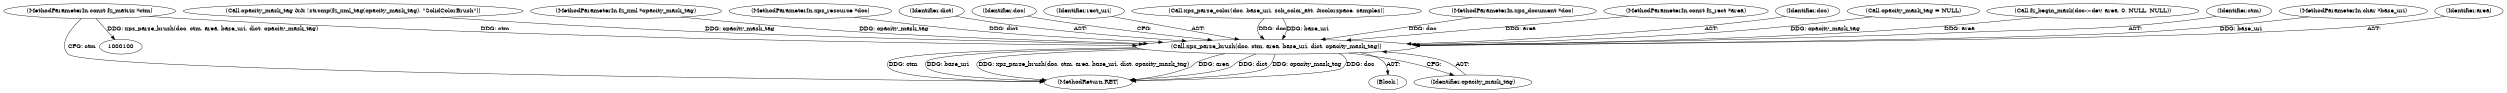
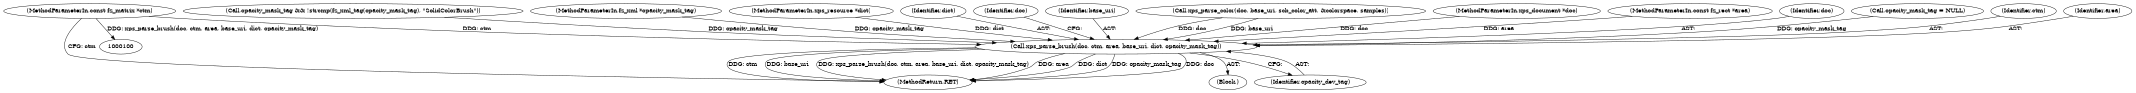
  digraph {
    n1 [label="(MethodParameterIn,const fz_matrix *ctm)"]
    n2 [label="(Call,xps_parse_brush(doc, ctm, area, base_uri, dict, opacity_mask_tag))"]
    n3 [label="(MethodReturn,RET)"]
    1000100
    n5 [label="(Block,)"]
-   n6 [label="(Identifier,opacity_mask_tag)"]
+   n6 [label="(Identifier,opacity_dev_tag)"]
    n7 [label="(Call,opacity_mask_tag && !strcmp(fz_xml_tag(opacity_mask_tag), \"SolidColorBrush\"))"]
    n8 [label="(MethodParameterIn,fz_xml *opacity_mask_tag)"]
-   n9 [label="(MethodParameterIn,xps_resource *doc)"]
+   n9 [label="(MethodParameterIn,xps_resource *dict)"]
    n10 [label="(Identifier,dict)"]
    n11 [label="(Identifier,doc)"]
-   n12 [label="(Identifier,rect_uri)"]
+   n12 [label="(Identifier,base_uri)"]
    n13 [label="(Call,xps_parse_color(doc, base_uri, scb_color_att, &colorspace, samples))"]
    n14 [label="(MethodParameterIn,xps_document *doc)"]
    n15 [label="(MethodParameterIn,const fz_rect *area)"]
    n16 [label="(Identifier,doc)"]
    n17 [label="(Call,opacity_mask_tag = NULL)"]
-   n18 [label="(Call,fz_begin_mask(doc->dev, area, 0, NULL, NULL))"]
    n19 [label="(Identifier,ctm)"]
-   n20 [label="(MethodParameterIn,char *base_uri)"]
    n21 [label="(Identifier,area)"]
    n1 -> n2 [label="DDG: ctm"]
    n1 -> n3 [label="CFG: ctm"]
    n1 -> 1000100 [label="DDG: xps_parse_brush(doc, ctm, area, base_uri, dict, opacity_mask_tag)"]
    n2 -> n3 [label="DDG: ctm"]
    n2 -> n3 [label="DDG: base_uri"]
    n2 -> n3 [label="DDG: xps_parse_brush(doc, ctm, area, base_uri, dict, opacity_mask_tag)"]
    n2 -> n3 [label="DDG: area"]
    n2 -> n3 [label="DDG: dict"]
    n2 -> n3 [label="DDG: opacity_mask_tag"]
    n2 -> n3 [label="DDG: doc"]
    n2 -> n5 [label="AST: "]
    n2 -> n6 [label="CFG: "]
    n6 -> n2 [label="AST: "]
    n7 -> n2 [label="DDG: opacity_mask_tag"]
    n8 -> n2 [label="DDG: opacity_mask_tag"]
    n9 -> n2 [label="DDG: dict"]
    n10 -> n2 [label="AST: "]
    n11 -> n2 [label="CFG: "]
    n12 -> n2 [label="AST: "]
    n13 -> n2 [label="DDG: doc"]
    n13 -> n2 [label="DDG: base_uri"]
    n14 -> n2 [label="DDG: doc"]
    n15 -> n2 [label="DDG: area"]
    n16 -> n2 [label="AST: "]
    n17 -> n2 [label="DDG: opacity_mask_tag"]
-   n18 -> n2 [label="DDG: area"]
    n19 -> n2 [label="AST: "]
-   n20 -> n2 [label="DDG: base_uri"]
    n21 -> n2 [label="AST: "]
  }
